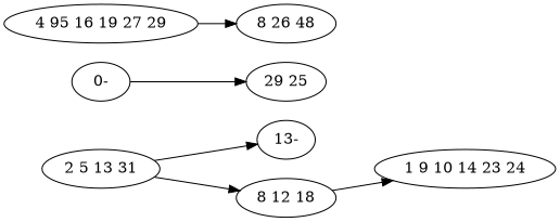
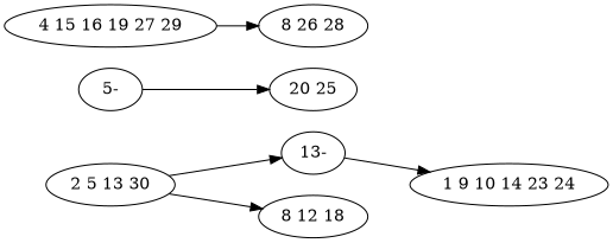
  digraph {
    rankdir=LR
-   n1 [label="2 5 13 31"]
+   n1 [label="2 5 13 30"]
    n2 [label="13-"]
    n3 [label="8 12 18"]
    n4 [label="1 9 10 14 23 24"]
-   n5 [label="0-"]
-   n6 [label="29 25"]
-   n7 [label="4 95 16 19 27 29"]
-   n8 [label="8 26 48"]
+   n5 [label="5-"]
+   n6 [label="20 25"]
+   n7 [label="4 15 16 19 27 29"]
+   n8 [label="8 26 28"]
    n1 -> n2
    n1 -> n3
-   n3 -> n4
+   n2 -> n4
    n5 -> n6
    n7 -> n8
  }
